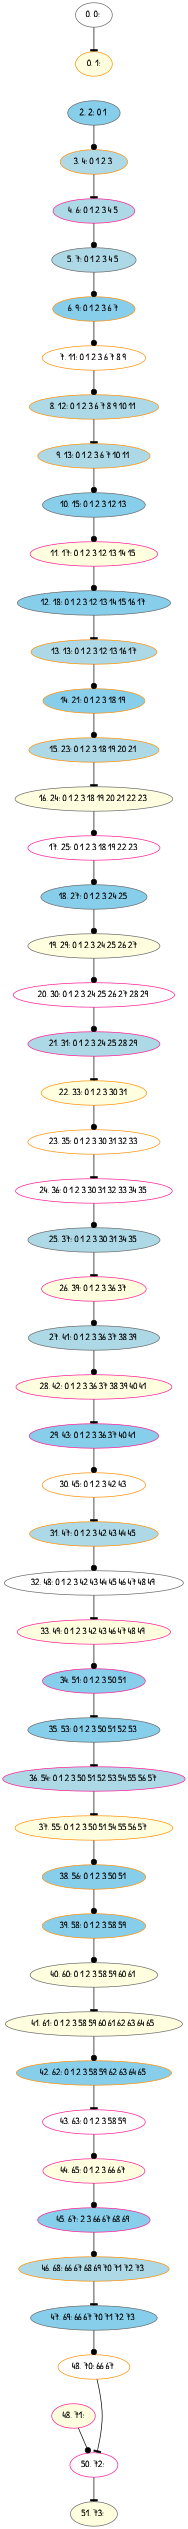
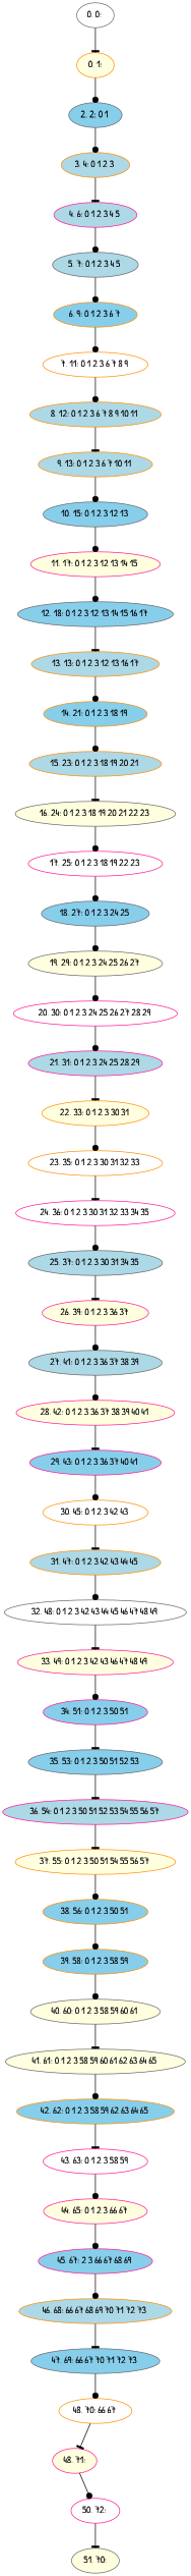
  digraph {
    fontname="Patrick Hand"
    node [color=darkorange fillcolor=lightyellow fontname="Patrick Hand" style=filled]
    edge [arrowhead=dot fontname="Patrick Hand"]
    n1 [color=gray40 fillcolor=white label="0, 0: "]
    n2 [label="0, 1:"]
    n3 [color=gray40 fillcolor=skyblue label="2, 2: 0 1 "]
    n4 [fillcolor=lightblue label="3, 4: 0 1 2 3 "]
    n5 [color=deeppink fillcolor=lightblue label="4, 6: 0 1 2 3 4 5 "]
    n6 [color=gray40 fillcolor=lightblue label="5, 7: 0 1 2 3 4 5 "]
    n7 [fillcolor=skyblue label="6, 9: 0 1 2 3 6 7 "]
    n8 [fillcolor=white label="7, 11: 0 1 2 3 6 7 8 9 "]
    n9 [fillcolor=lightblue label="8, 12: 0 1 2 3 6 7 8 9 10 11 "]
    n10 [fillcolor=lightblue label="9, 13: 0 1 2 3 6 7 10 11 "]
    n11 [color=gray40 fillcolor=skyblue label="10, 15: 0 1 2 3 12 13 "]
    n12 [color=deeppink label="11, 17: 0 1 2 3 12 13 14 15 "]
    n13 [color=gray40 fillcolor=skyblue label="12, 18: 0 1 2 3 12 13 14 15 16 17 "]
    n14 [fillcolor=lightblue label="13, 13: 0 1 2 3 12 13 16 17"]
    n15 [fillcolor=skyblue label="14, 21: 0 1 2 3 18 19 "]
    n16 [fillcolor=lightblue label="15, 23: 0 1 2 3 18 19 20 21 "]
    n17 [color=gray40 label="16, 24: 0 1 2 3 18 19 20 21 22 23 "]
    n18 [color=deeppink fillcolor=white label="17, 25: 0 1 2 3 18 19 22 23 "]
    n19 [color=gray40 fillcolor=skyblue label="18, 27: 0 1 2 3 24 25 "]
    n20 [color=gray40 label="19, 29: 0 1 2 3 24 25 26 27 "]
    n21 [color=deeppink fillcolor=white label="20, 30: 0 1 2 3 24 25 26 27 28 29 "]
    n22 [color=deeppink fillcolor=lightblue label="21, 31: 0 1 2 3 24 25 28 29 "]
    n23 [label="22, 33: 0 1 2 3 30 31 "]
    n24 [fillcolor=white label="23, 35: 0 1 2 3 30 31 32 33 "]
    n25 [color=deeppink fillcolor=white label="24, 36: 0 1 2 3 30 31 32 33 34 35 "]
    n26 [color=gray40 fillcolor=lightblue label="25, 37: 0 1 2 3 30 31 34 35 "]
    n27 [color=deeppink label="26, 39: 0 1 2 3 36 37 "]
    n28 [color=gray40 fillcolor=lightblue label="27, 41: 0 1 2 3 36 37 38 39 "]
    n29 [color=deeppink label="28, 42: 0 1 2 3 36 37 38 39 40 41 "]
    n30 [color=deeppink fillcolor=skyblue label="29, 43: 0 1 2 3 36 37 40 41 "]
    n31 [fillcolor=white label="30, 45: 0 1 2 3 42 43 "]
    n32 [fillcolor=lightblue label="31, 47: 0 1 2 3 42 43 44 45 "]
    n33 [color=gray40 fillcolor=white label="32, 48: 0 1 2 3 42 43 44 45 46 47 48 49 "]
    n34 [color=deeppink label="33, 49: 0 1 2 3 42 43 46 47 48 49 "]
    n35 [color=deeppink fillcolor=skyblue label="34, 51: 0 1 2 3 50 51 "]
    n36 [color=gray40 fillcolor=skyblue label="35, 53: 0 1 2 3 50 51 52 53 "]
    n37 [color=deeppink fillcolor=lightblue label="36, 54: 0 1 2 3 50 51 52 53 54 55 56 57 "]
    n38 [label="37, 55: 0 1 2 3 50 51 54 55 56 57 "]
    n39 [fillcolor=skyblue label="38, 56: 0 1 2 3 50 51 "]
    n40 [fillcolor=skyblue label="39, 58: 0 1 2 3 58 59 "]
    n41 [color=gray40 label="40, 60: 0 1 2 3 58 59 60 61 "]
    n42 [color=gray40 label="41, 61: 0 1 2 3 58 59 60 61 62 63 64 65 "]
    n43 [fillcolor=skyblue label="42, 62: 0 1 2 3 58 59 62 63 64 65 "]
    n44 [color=deeppink fillcolor=white label="43, 63: 0 1 2 3 58 59 "]
    n45 [color=deeppink label="44, 65: 0 1 2 3 66 67 "]
    n46 [color=deeppink fillcolor=skyblue label="45, 67: 2 3 66 67 68 69 "]
    n47 [fillcolor=lightblue label="46, 68: 66 67 68 69 70 71 72 73 "]
    n48 [color=gray40 fillcolor=skyblue label="47, 69: 66 67 70 71 72 73 "]
    n49 [fillcolor=white label="48, 70: 66 67 "]
    n50 [color=deeppink label="48, 71:"]
    n51 [color=deeppink fillcolor=white label="50, 72: "]
-   n52 [color=gray40 label="51, 73: "]
+   n52 [color=gray40 label="51, 70:"]
    n1 -> n2 [arrowhead=tee]
+   n2 -> n3
    n3 -> n4
    n4 -> n5 [arrowhead=tee]
    n5 -> n6
    n6 -> n7
    n7 -> n8
    n8 -> n9
    n9 -> n10 [arrowhead=tee]
    n10 -> n11
    n11 -> n12
    n12 -> n13
    n13 -> n14 [arrowhead=tee]
    n14 -> n15
    n15 -> n16
    n16 -> n17 [arrowhead=tee]
    n17 -> n18
    n18 -> n19
    n19 -> n20
    n20 -> n21
    n21 -> n22
    n22 -> n23 [arrowhead=tee]
    n23 -> n24
    n24 -> n25 [arrowhead=tee]
    n25 -> n26
    n26 -> n27 [arrowhead=tee]
    n27 -> n28
    n28 -> n29
    n29 -> n30 [arrowhead=tee]
    n30 -> n31
    n31 -> n32 [arrowhead=tee]
    n32 -> n33
    n33 -> n34 [arrowhead=tee]
    n34 -> n35
    n35 -> n36 [arrowhead=tee]
    n36 -> n37 [arrowhead=tee]
    n37 -> n38 [arrowhead=tee]
    n38 -> n39
    n39 -> n40
    n40 -> n41
    n41 -> n42 [arrowhead=tee]
    n42 -> n43
    n43 -> n44 [arrowhead=tee]
    n44 -> n45
    n45 -> n46
    n46 -> n47
    n47 -> n48 [arrowhead=tee]
    n48 -> n49
-   n49 -> n51 [arrowhead=tee]
+   n49 -> n50 [arrowhead=tee]
    n50 -> n51
    n51 -> n52 [arrowhead=tee]
  }
